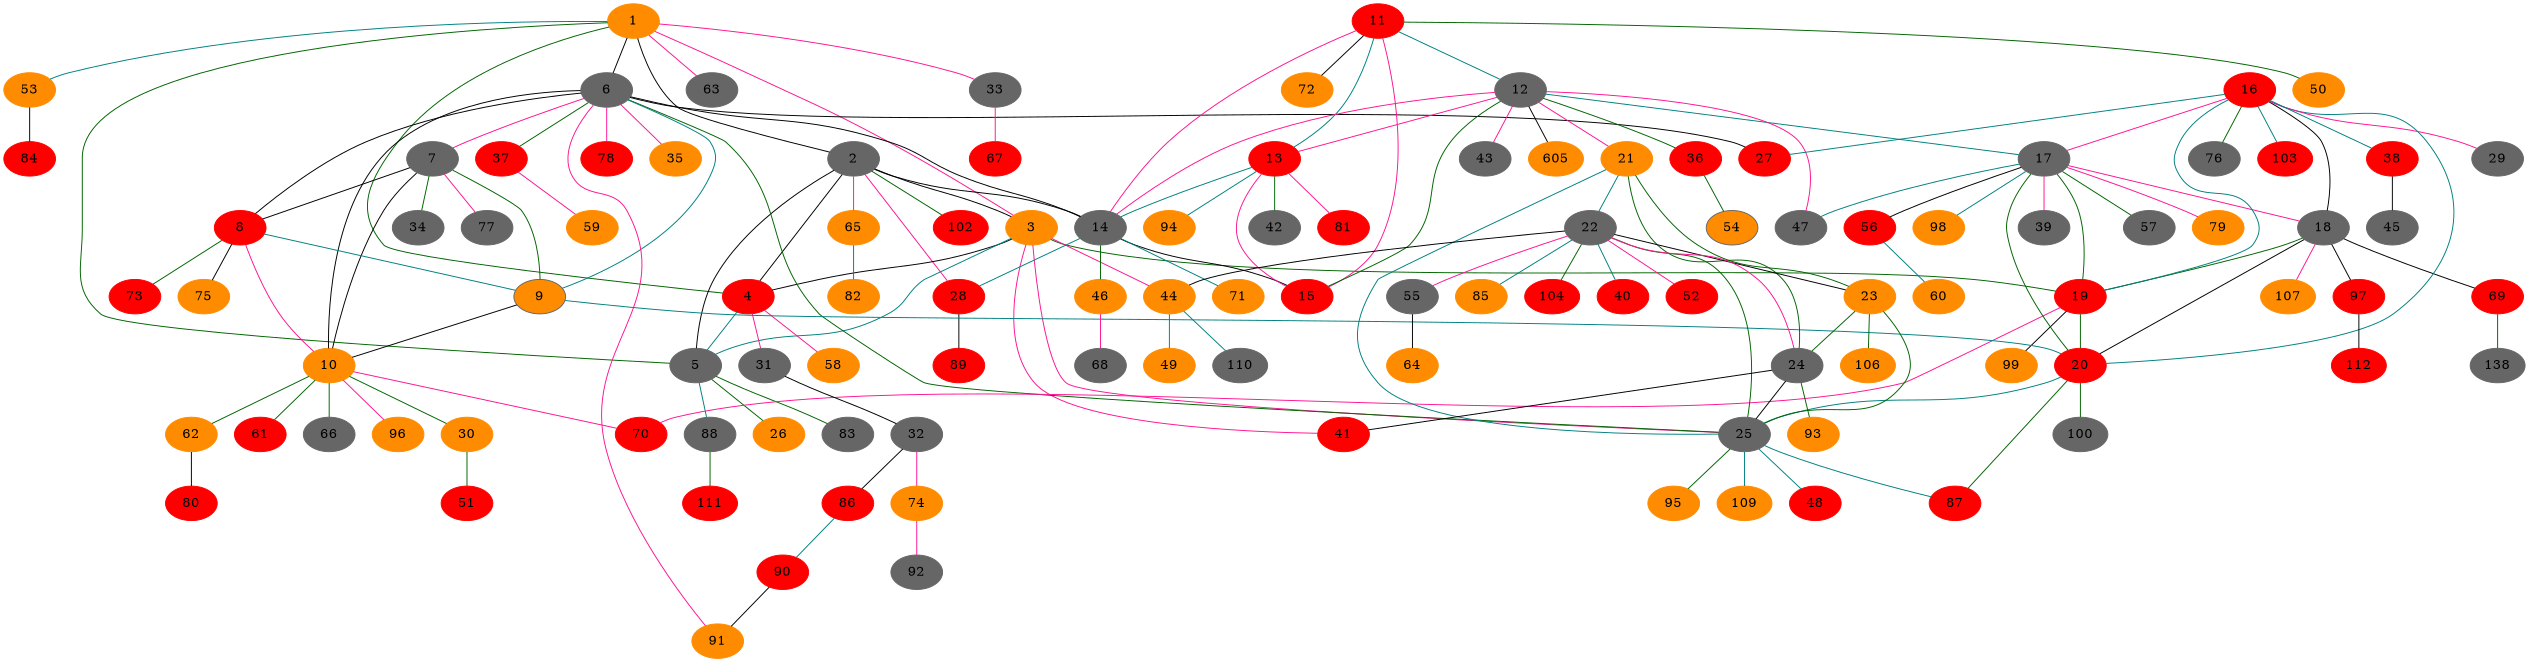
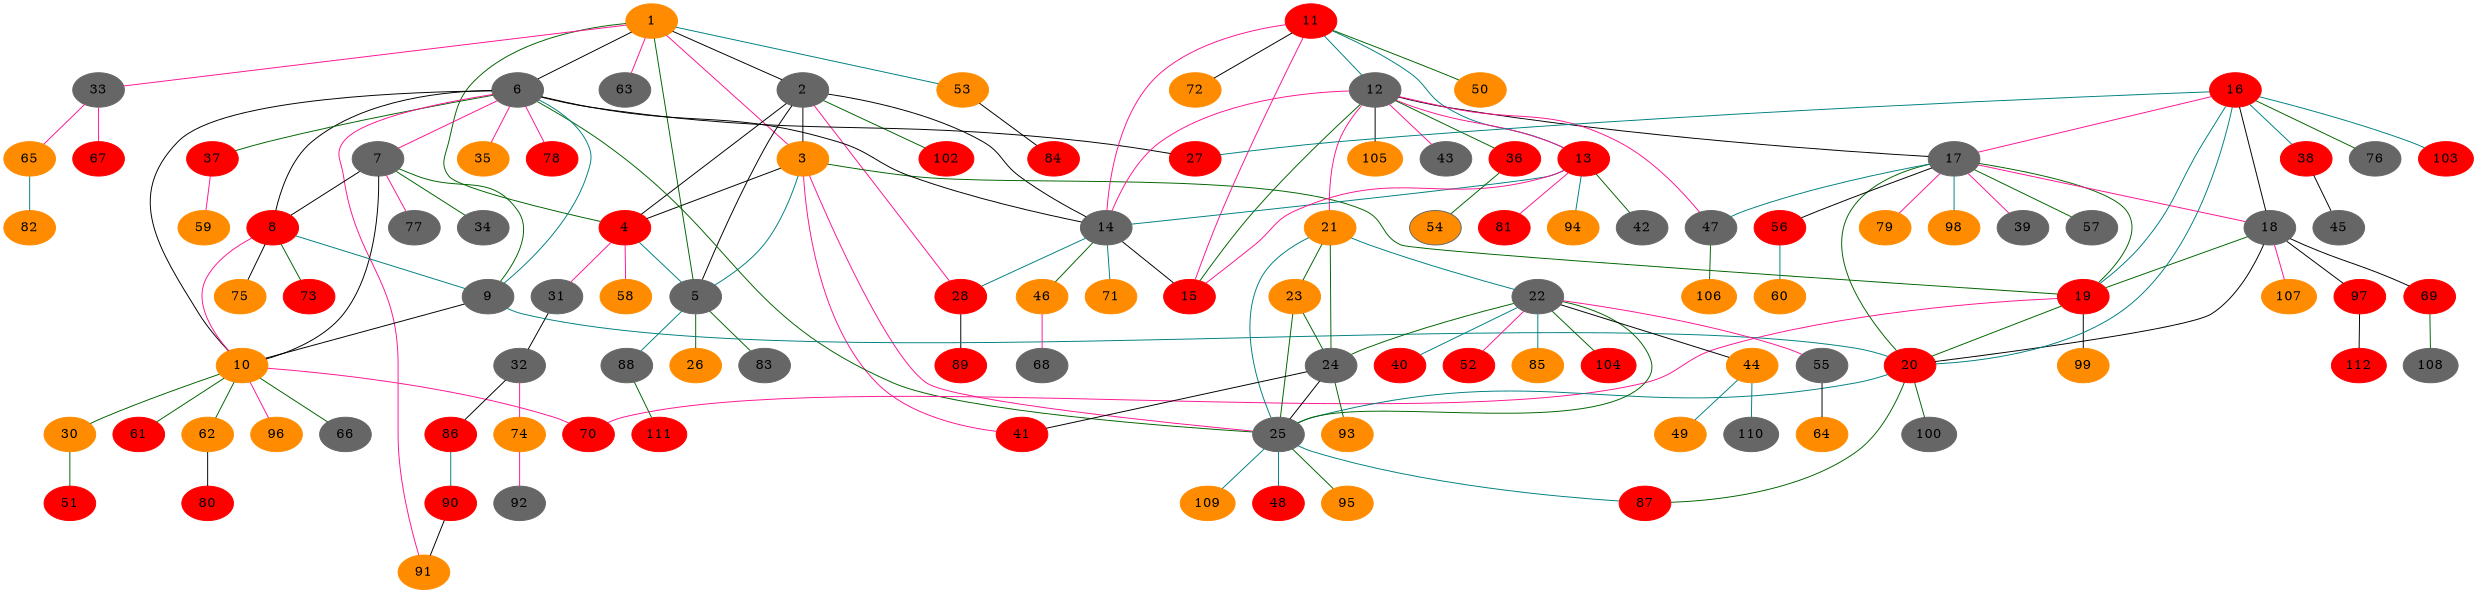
  graph {
    node [color=red style=filled]
    edge [color=darkgreen]
    1 [color=darkorange]
    2 [color=gray40]
    3 [color=darkorange]
    4
    5 [color=gray40]
    6 [color=gray40]
    33 [color=gray40]
    53 [color=darkorange]
    63 [color=gray40]
    14 [color=gray40]
    28
    65 [color=darkorange]
    102
    19
    25 [color=gray40]
    41
    44 [color=darkorange]
    31 [color=gray40]
    58 [color=darkorange]
    26 [color=darkorange]
    83 [color=gray40]
    88 [color=gray40]
    7 [color=gray40]
    8
-   9 [color=gray40 fillcolor=darkorange]
+   9 [color=gray40]
    10 [color=darkorange]
    27
    35 [color=darkorange]
    37
    78
    91 [color=darkorange]
    67
    84
    15
    46 [color=darkorange]
    71 [color=darkorange]
    89
    82 [color=darkorange]
    20
    70
    99 [color=darkorange]
    87
    48
    95 [color=darkorange]
    109 [color=darkorange]
    49 [color=darkorange]
    110 [color=gray40]
    32 [color=gray40]
    111
    34 [color=gray40]
    77 [color=gray40]
    73
    75 [color=darkorange]
    30 [color=darkorange]
    61
    62 [color=darkorange]
    66 [color=gray40]
    96 [color=darkorange]
    59 [color=darkorange]
    100 [color=gray40]
    51
    80
    11
    12 [color=gray40]
    13
    50 [color=darkorange]
    72 [color=darkorange]
    17 [color=gray40]
    21 [color=darkorange]
    36
    43 [color=gray40]
    47 [color=gray40]
-   105 [color=darkorange label=605]
+   105 [color=darkorange]
    42 [color=gray40]
    81
    94 [color=darkorange]
    18 [color=gray40]
    39 [color=gray40]
    56
    57 [color=gray40]
    79 [color=darkorange]
    98 [color=darkorange]
    22 [color=gray40]
    23 [color=darkorange]
    24 [color=gray40]
    54 [color=gray40 fillcolor=darkorange]
    68 [color=gray40]
    16
-   29 [color=gray40]
    38
    76 [color=gray40]
    103
    69
    97
    107 [color=darkorange]
    45 [color=gray40]
    60 [color=darkorange]
-   108 [color=gray40 label=138]
+   108 [color=gray40]
    112
    40
    52
    55 [color=gray40]
    85 [color=darkorange]
    104
    106 [color=darkorange]
    93 [color=darkorange]
    64 [color=darkorange]
    74 [color=darkorange]
    86
    92 [color=gray40]
    90
    1 -- 2 [color=black]
    1 -- 3 [color=deeppink]
    1 -- 4
    1 -- 5
    1 -- 6 [color=black]
    1 -- 33 [color=deeppink]
    1 -- 53 [color=teal]
    1 -- 63 [color=deeppink]
    2 -- 3 [color=black]
    2 -- 4 [color=black]
    2 -- 5 [color=black]
    2 -- 14 [color=black]
    2 -- 28 [color=deeppink]
-   2 -- 65 [color=deeppink]
+   33 -- 65 [color=deeppink]
    2 -- 102
    3 -- 4 [color=black]
    3 -- 5 [color=teal]
    3 -- 19
    3 -- 25 [color=deeppink]
    3 -- 41 [color=deeppink]
-   3 -- 44 [color=deeppink]
    4 -- 5 [color=teal]
    4 -- 31 [color=deeppink]
    4 -- 58 [color=deeppink]
    5 -- 26
    5 -- 83
    5 -- 88 [color=teal]
    6 -- 14 [color=black]
    6 -- 25
    6 -- 7 [color=deeppink]
    6 -- 8 [color=black]
    6 -- 9 [color=teal]
    6 -- 10 [color=black]
    6 -- 27 [color=black]
    6 -- 35 [color=deeppink]
    6 -- 37
    6 -- 78 [color=deeppink]
    6 -- 91 [color=deeppink]
    33 -- 67 [color=deeppink]
    53 -- 84 [color=black]
    14 -- 28 [color=teal]
    14 -- 15 [color=black]
    14 -- 46
    14 -- 71 [color=teal]
    28 -- 89 [color=black]
    65 -- 82 [color=teal]
    19 -- 20
    19 -- 70 [color=deeppink]
    19 -- 99 [color=black]
    25 -- 87 [color=teal]
    25 -- 48 [color=teal]
    25 -- 95
    25 -- 109 [color=teal]
    44 -- 49 [color=teal]
    44 -- 110 [color=teal]
    31 -- 32 [color=black]
    88 -- 111
    7 -- 8 [color=black]
    7 -- 9
    7 -- 10 [color=black]
    7 -- 34
    7 -- 77 [color=deeppink]
    8 -- 9 [color=teal]
    8 -- 10 [color=deeppink]
    8 -- 73
    8 -- 75 [color=black]
    9 -- 10 [color=black]
    9 -- 20 [color=teal]
    10 -- 70 [color=deeppink]
    10 -- 30
    10 -- 61
    10 -- 62
    10 -- 66
    10 -- 96 [color=deeppink]
    37 -- 59 [color=deeppink]
    46 -- 68 [color=deeppink]
    20 -- 25 [color=teal]
    20 -- 87
    20 -- 100
    32 -- 74 [color=deeppink]
    32 -- 86 [color=black]
    30 -- 51
    62 -- 80 [color=black]
    11 -- 14 [color=deeppink]
    11 -- 15 [color=deeppink]
    11 -- 12 [color=teal]
    11 -- 13 [color=teal]
    11 -- 50
    11 -- 72 [color=black]
    12 -- 14 [color=deeppink]
    12 -- 15
    12 -- 13 [color=deeppink]
-   12 -- 17 [color=teal]
+   12 -- 17 [color=black]
    12 -- 21 [color=deeppink]
    12 -- 36
    12 -- 43 [color=deeppink]
    12 -- 47 [color=deeppink]
    12 -- 105 [color=black]
    13 -- 14 [color=teal]
    13 -- 15 [color=deeppink]
    13 -- 42
    13 -- 81 [color=deeppink]
    13 -- 94 [color=teal]
    17 -- 19
    17 -- 20
    17 -- 47 [color=teal]
    17 -- 18 [color=deeppink]
    17 -- 39 [color=deeppink]
    17 -- 56 [color=black]
    17 -- 57
    17 -- 79 [color=deeppink]
    17 -- 98 [color=teal]
    21 -- 25 [color=teal]
    21 -- 22 [color=teal]
    21 -- 23
    21 -- 24
    36 -- 54
    18 -- 19
    18 -- 20 [color=black]
    18 -- 69 [color=black]
    18 -- 97 [color=black]
    18 -- 107 [color=deeppink]
    56 -- 60 [color=teal]
    22 -- 25
    22 -- 44 [color=black]
-   22 -- 23 [color=black]
-   22 -- 24 [color=deeppink]
+   22 -- 24
    22 -- 40 [color=teal]
    22 -- 52 [color=deeppink]
    22 -- 55 [color=deeppink]
    22 -- 85 [color=teal]
    22 -- 104
    23 -- 25
    23 -- 24
-   23 -- 106
+   47 -- 106
    24 -- 25 [color=black]
    24 -- 41 [color=black]
    24 -- 93
    16 -- 19 [color=teal]
    16 -- 27 [color=teal]
    16 -- 20 [color=teal]
    16 -- 17 [color=deeppink]
    16 -- 18 [color=black]
-   16 -- 29 [color=deeppink]
    16 -- 38 [color=teal]
    16 -- 76
    16 -- 103 [color=teal]
    38 -- 45 [color=black]
    69 -- 108
    97 -- 112 [color=black]
    55 -- 64 [color=black]
    74 -- 92 [color=deeppink]
    86 -- 90 [color=teal]
    90 -- 91 [color=black]
  }
